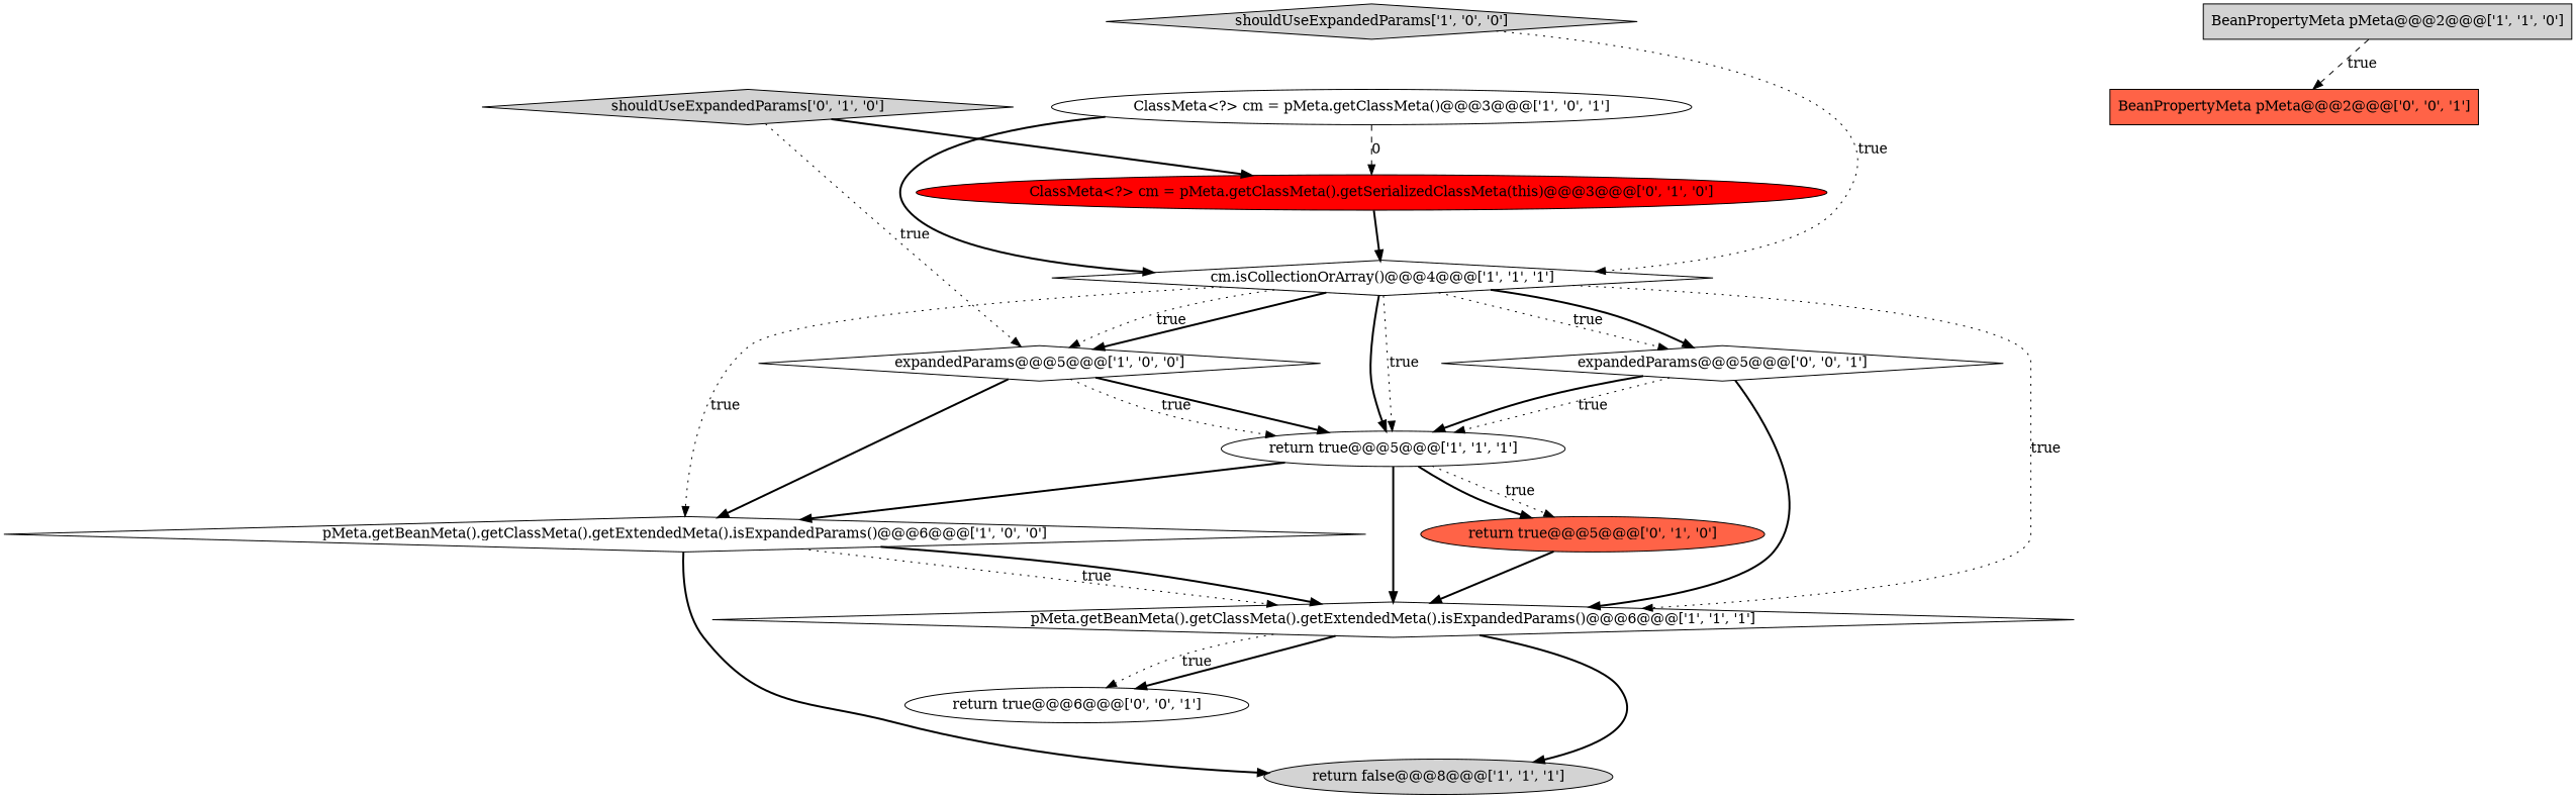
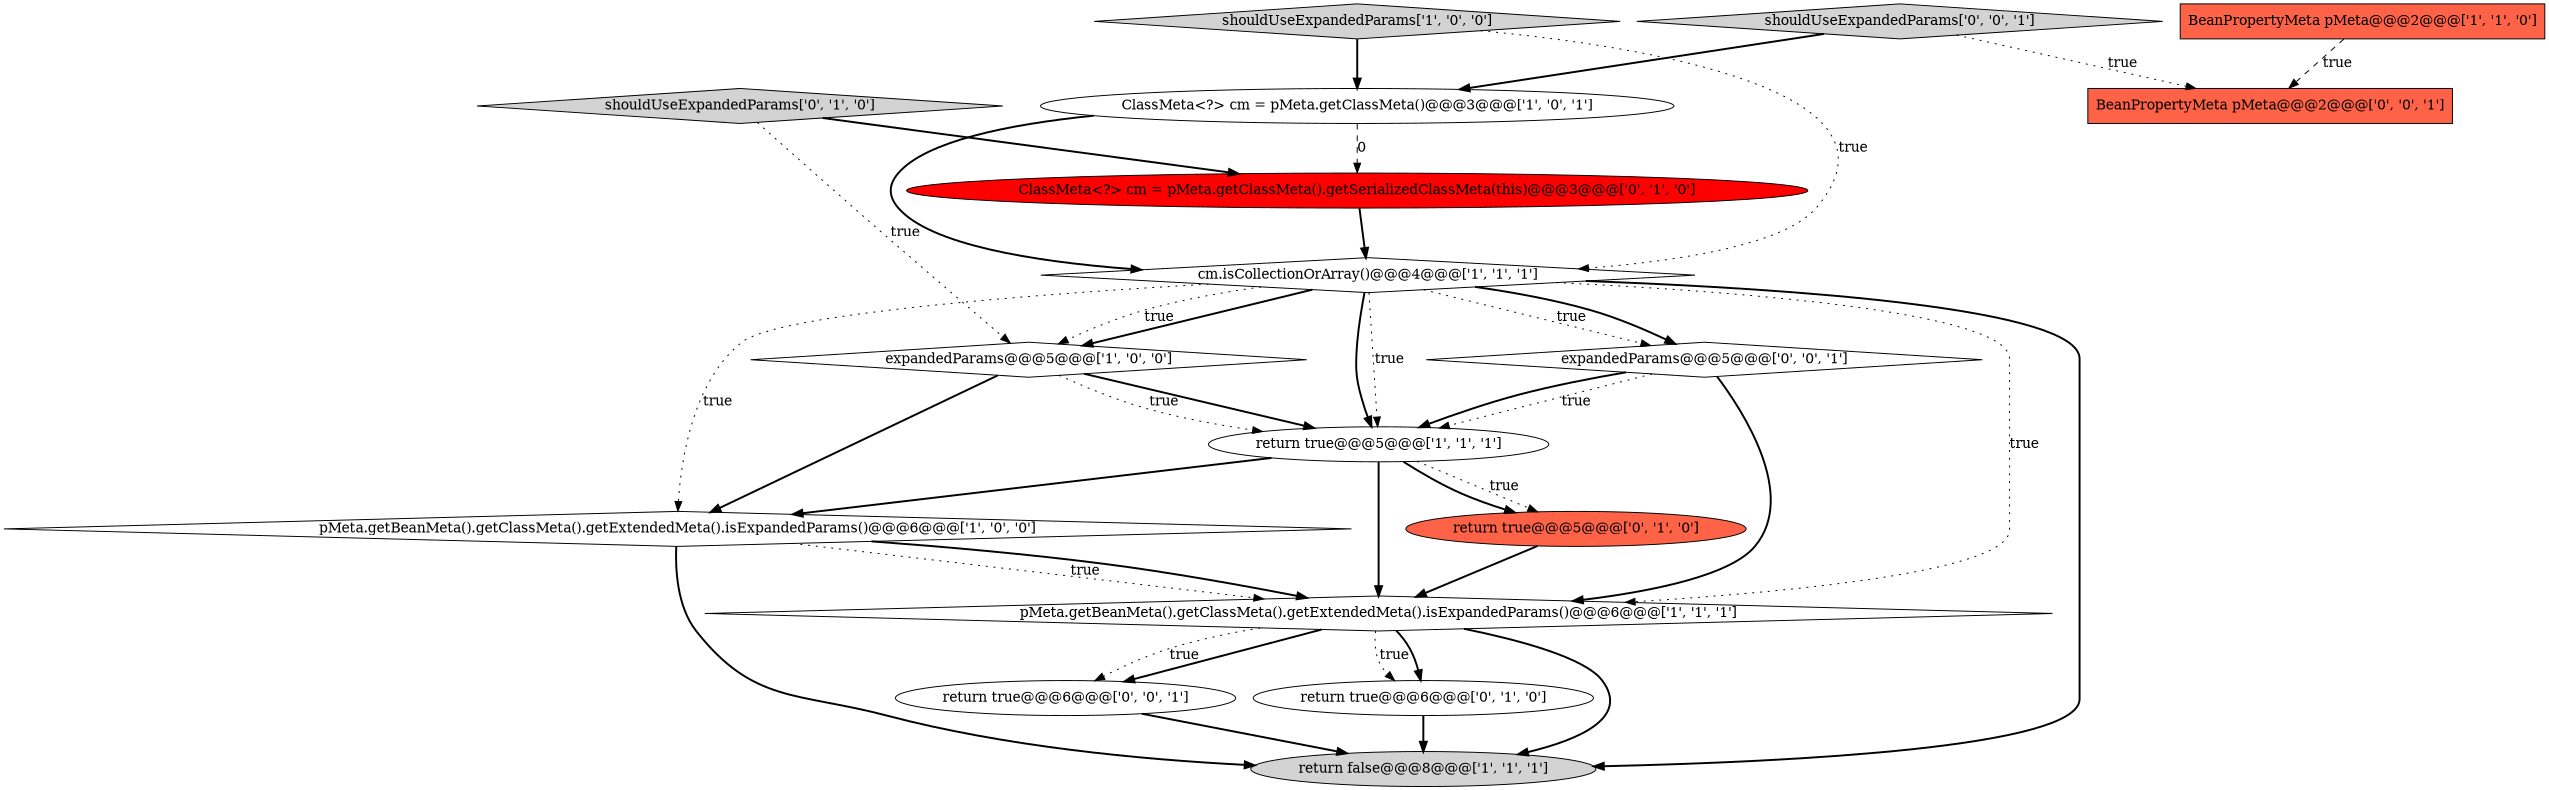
  digraph {
    fontname="DejaVu Serif"
    node [fillcolor=white fontname="DejaVu Serif" shape=diamond style=filled]
    edge [fontname="DejaVu Serif" style=bold]
    n1 [fillcolor=lightgray label="shouldUseExpandedParams['1', '0', '0']"]
    n2 [label="ClassMeta<?> cm = pMeta.getClassMeta()@@@3@@@['1', '0', '1']" shape=ellipse]
    n3 [label="cm.isCollectionOrArray()@@@4@@@['1', '1', '1']"]
-   n4 [fillcolor=lightgray label="BeanPropertyMeta pMeta@@@2@@@['1', '1', '0']" shape=box]
+   n4 [fillcolor=tomato label="BeanPropertyMeta pMeta@@@2@@@['1', '1', '0']" shape=box]
    n5 [fillcolor=tomato label="BeanPropertyMeta pMeta@@@2@@@['0', '0', '1']" shape=box]
    n6 [fillcolor=red label="ClassMeta<?> cm = pMeta.getClassMeta().getSerializedClassMeta(this)@@@3@@@['0', '1', '0']" shape=ellipse]
    n7 [fillcolor=lightgray label="return false@@@8@@@['1', '1', '1']" shape=ellipse]
    n8 [label="return true@@@5@@@['1', '1', '1']" shape=ellipse]
    n9 [label="pMeta.getBeanMeta().getClassMeta().getExtendedMeta().isExpandedParams()@@@6@@@['1', '1', '1']"]
    n10 [label="pMeta.getBeanMeta().getClassMeta().getExtendedMeta().isExpandedParams()@@@6@@@['1', '0', '0']"]
    n11 [label="expandedParams@@@5@@@['0', '0', '1']"]
    n12 [label="expandedParams@@@5@@@['1', '0', '0']"]
    n13 [fillcolor=lightgray label="shouldUseExpandedParams['0', '1', '0']"]
+   n14 [label="return true@@@6@@@['0', '1', '0']" shape=ellipse]
    n15 [fillcolor=tomato label="return true@@@5@@@['0', '1', '0']" shape=ellipse]
    n16 [label="return true@@@6@@@['0', '0', '1']" shape=ellipse]
+   n17 [fillcolor=lightgray label="shouldUseExpandedParams['0', '0', '1']"]
+   n1 -> n2
    n1 -> n3 [label=true style=dotted]
    n2 -> n3
    n2 -> n6 [label=0 style=dashed]
+   n3 -> n7
    n3 -> n8
    n3 -> n8 [label=true style=dotted]
    n3 -> n9 [label=true style=dotted]
    n3 -> n10 [label=true style=dotted]
    n3 -> n11 [label=true style=dotted]
    n3 -> n11
    n3 -> n12
    n3 -> n12 [label=true style=dotted]
    n4 -> n5 [label=true style=dashed]
    n6 -> n3
    n8 -> n9
    n8 -> n10
    n8 -> n15 [label=true style=dotted]
    n8 -> n15
    n9 -> n7
+   n9 -> n14 [label=true style=dotted]
+   n9 -> n14
    n9 -> n16
    n9 -> n16 [label=true style=dotted]
    n10 -> n7
    n10 -> n9 [label=true style=dotted]
    n10 -> n9
    n11 -> n8 [label=true style=dotted]
    n11 -> n8
    n11 -> n9
    n12 -> n8
    n12 -> n8 [label=true style=dotted]
    n12 -> n10
    n13 -> n6
    n13 -> n12 [label=true style=dotted]
+   n14 -> n7
    n15 -> n9
+   n16 -> n7
+   n17 -> n2
+   n17 -> n5 [label=true style=dotted]
  }
